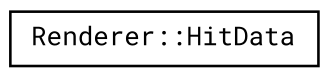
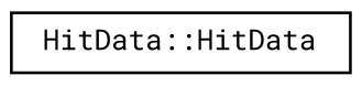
  digraph {
    rankdir=TB
    fontname="Roboto Mono"
-   n1 [color=black fillcolor=white fontname="Roboto Mono" fontsize=10 height=0.2 label="Renderer::HitData" shape=record style=filled width=0.4]
+   n1 [color=black fillcolor=white fontname="Roboto Mono" fontsize=10 height=0.2 label="HitData::HitData" shape=record style=filled width=0.4]
  }
